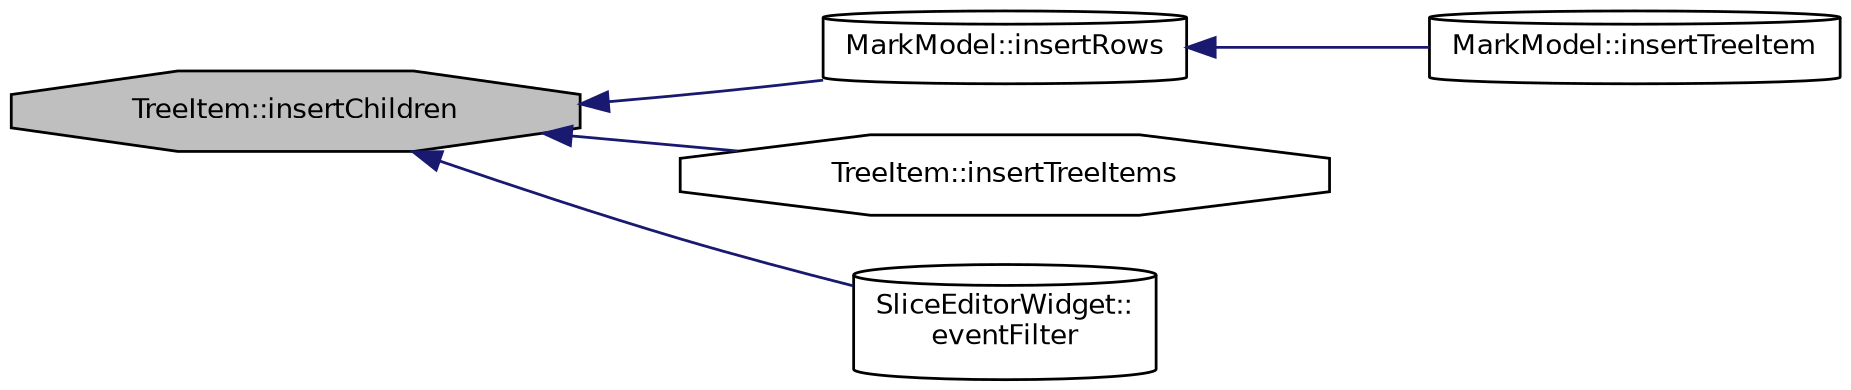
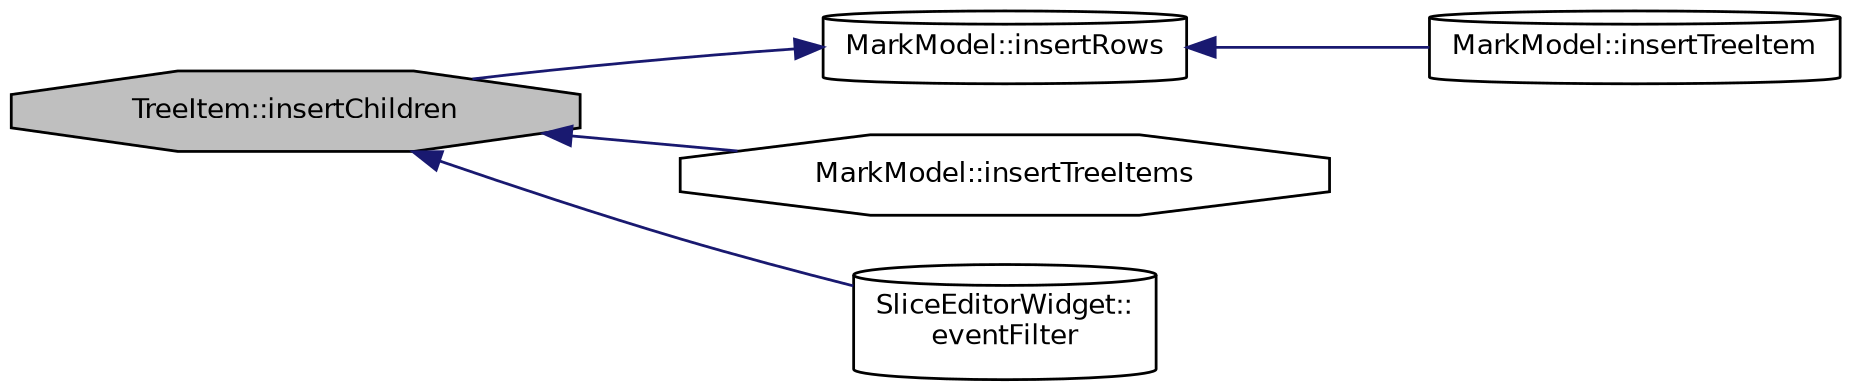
  digraph {
    rankdir=LR
    node [color=black fillcolor=white fontname=Helvetica fontsize=10 shape=cylinder style=filled]
    edge [color=midnightblue dir=back fontname=Helvetica fontsize=10 labelfontname=Helvetica labelfontsize=10 style=solid]
    n1 [fillcolor=grey75 fontcolor=black height=0.2 label="TreeItem::insertChildren" shape=octagon width=0.4]
    n2 [height=0.2 label="MarkModel::insertRows" width=0.4]
-   n3 [height=0.2 label="TreeItem::insertTreeItems" shape=octagon width=0.4]
+   n3 [height=0.2 label="MarkModel::insertTreeItems" shape=octagon width=0.4]
    n4 [height=0.2 label="SliceEditorWidget::\leventFilter" width=0.4]
    n5 [height=0.2 label="MarkModel::insertTreeItem" width=0.4]
-   n1 -> n2
+   n2 -> n1
    n1 -> n3
    n1 -> n4
    n2 -> n5
  }
